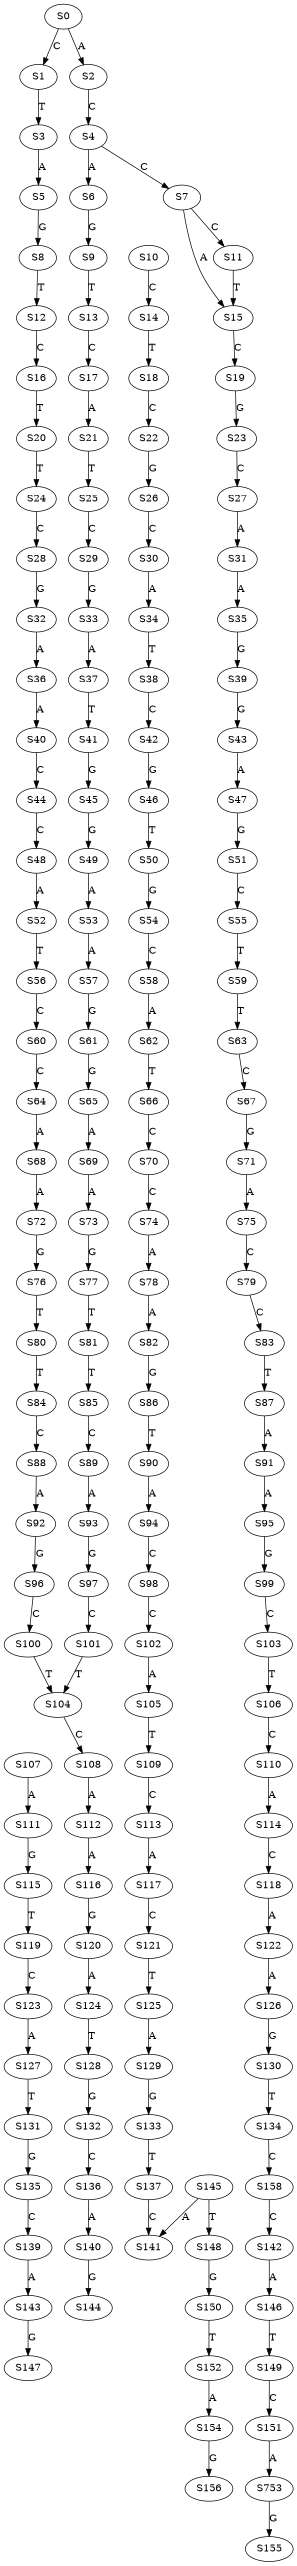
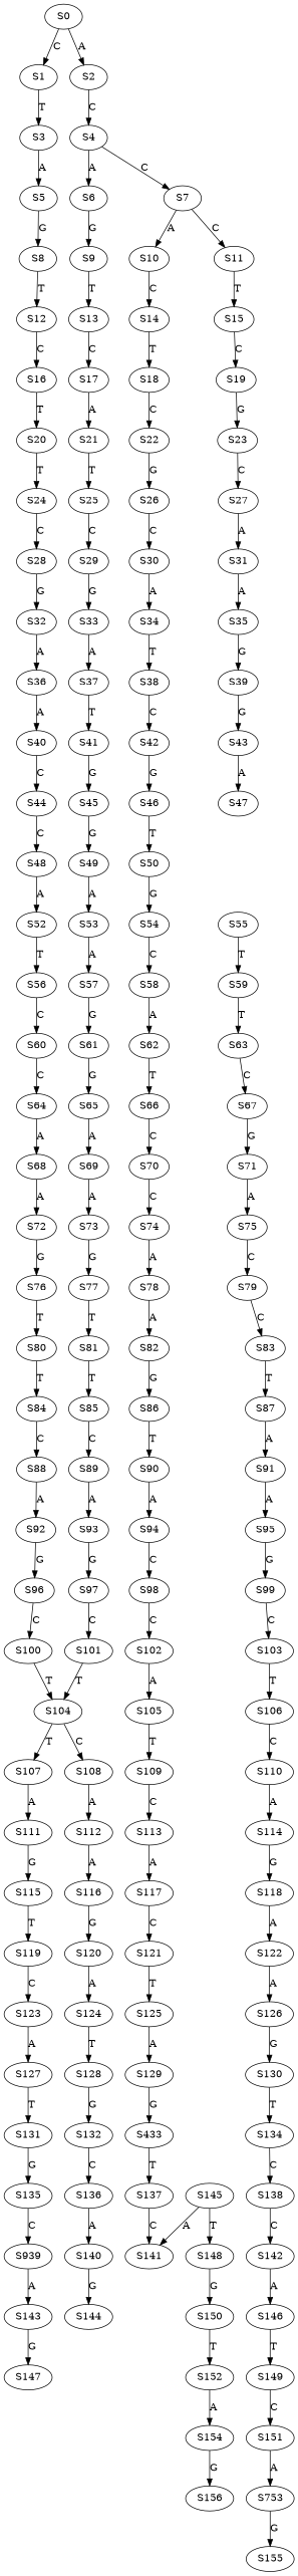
  strict digraph {
    S0
    S1
    S2
    S3
    S4
    S5
    S6
    S7
    S8
    S9
    S10
    S11
    S12
    S13
    S14
    S15
    S16
    S17
    S18
    S19
    S20
    S21
    S22
    S23
    S24
    S25
    S26
    S27
    S28
    S29
    S30
    S31
    S32
    S33
    S34
    S35
    S36
    S37
    S38
    S39
    S40
    S41
    S42
    S43
    S44
    S45
    S46
    S47
    S48
    S49
    S50
-   S51
    S52
    S53
    S54
    S55
    S56
    S57
    S58
    S59
    S60
    S61
    S62
    S63
    S64
    S65
    S66
    S67
    S68
    S69
    S70
    S71
    S72
    S73
    S74
    S75
    S76
    S77
    S78
    S79
    S80
    S81
    S82
    S83
    S84
    S85
    S86
    S87
    S88
    S89
    S90
    S91
    S92
    S93
    S94
    S95
    S96
    S97
    S98
    S99
    S100
    S101
    S102
    S103
    S104
    S105
    S106
    S107
    S108
    S109
    S110
    S111
    S112
    S113
    S114
    S115
    S116
    S117
    S118
    S119
    S120
    S121
    S122
    S123
    S124
    S125
    S126
    S127
    S128
    S129
    S130
    S131
    S132
-   S133
+   S133 [label=S433]
    S134
    S135
    S136
    S137
-   S138 [label=S158]
-   S139
+   S138
+   S139 [label=S939]
    S140
    S141
    S142
    S143
    S144
    S146
    S147
    S145
    S148
    S149
    S150
    S151
    S152
    n154 [label=S753]
    S154
    S155
    S156
    S0 -> S1 [label=C]
    S0 -> S2 [label=A]
    S1 -> S3 [label=T]
    S2 -> S4 [label=C]
    S3 -> S5 [label=A]
    S4 -> S6 [label=A]
    S4 -> S7 [label=C]
    S5 -> S8 [label=G]
    S6 -> S9 [label=G]
-   S7 -> S15 [label=A]
+   S7 -> S10 [label=A]
    S7 -> S11 [label=C]
    S8 -> S12 [label=T]
    S9 -> S13 [label=T]
    S10 -> S14 [label=C]
    S11 -> S15 [label=T]
    S12 -> S16 [label=C]
    S13 -> S17 [label=C]
    S14 -> S18 [label=T]
    S15 -> S19 [label=C]
    S16 -> S20 [label=T]
    S17 -> S21 [label=A]
    S18 -> S22 [label=C]
    S19 -> S23 [label=G]
    S20 -> S24 [label=T]
    S21 -> S25 [label=T]
    S22 -> S26 [label=G]
    S23 -> S27 [label=C]
    S24 -> S28 [label=C]
    S25 -> S29 [label=C]
    S26 -> S30 [label=C]
    S27 -> S31 [label=A]
    S28 -> S32 [label=G]
    S29 -> S33 [label=G]
    S30 -> S34 [label=A]
    S31 -> S35 [label=A]
    S32 -> S36 [label=A]
    S33 -> S37 [label=A]
    S34 -> S38 [label=T]
    S35 -> S39 [label=G]
    S36 -> S40 [label=A]
    S37 -> S41 [label=T]
    S38 -> S42 [label=C]
    S39 -> S43 [label=G]
    S40 -> S44 [label=C]
    S41 -> S45 [label=G]
    S42 -> S46 [label=G]
    S43 -> S47 [label=A]
    S44 -> S48 [label=C]
    S45 -> S49 [label=G]
    S46 -> S50 [label=T]
-   S47 -> S51 [label=G]
    S48 -> S52 [label=A]
    S49 -> S53 [label=A]
    S50 -> S54 [label=G]
-   S51 -> S55 [label=C]
    S52 -> S56 [label=T]
    S53 -> S57 [label=A]
    S54 -> S58 [label=C]
    S55 -> S59 [label=T]
    S56 -> S60 [label=C]
    S57 -> S61 [label=G]
    S58 -> S62 [label=A]
    S59 -> S63 [label=T]
    S60 -> S64 [label=C]
    S61 -> S65 [label=G]
    S62 -> S66 [label=T]
    S63 -> S67 [label=C]
    S64 -> S68 [label=A]
    S65 -> S69 [label=A]
    S66 -> S70 [label=C]
    S67 -> S71 [label=G]
    S68 -> S72 [label=A]
    S69 -> S73 [label=A]
    S70 -> S74 [label=C]
    S71 -> S75 [label=A]
    S72 -> S76 [label=G]
    S73 -> S77 [label=G]
    S74 -> S78 [label=A]
    S75 -> S79 [label=C]
    S76 -> S80 [label=T]
    S77 -> S81 [label=T]
    S78 -> S82 [label=A]
    S79 -> S83 [label=C]
    S80 -> S84 [label=T]
    S81 -> S85 [label=T]
    S82 -> S86 [label=G]
    S83 -> S87 [label=T]
    S84 -> S88 [label=C]
    S85 -> S89 [label=C]
    S86 -> S90 [label=T]
    S87 -> S91 [label=A]
    S88 -> S92 [label=A]
    S89 -> S93 [label=A]
    S90 -> S94 [label=A]
    S91 -> S95 [label=A]
    S92 -> S96 [label=G]
    S93 -> S97 [label=G]
    S94 -> S98 [label=C]
    S95 -> S99 [label=G]
    S96 -> S100 [label=C]
    S97 -> S101 [label=C]
    S98 -> S102 [label=C]
    S99 -> S103 [label=C]
    S100 -> S104 [label=T]
    S101 -> S104 [label=T]
    S102 -> S105 [label=A]
    S103 -> S106 [label=T]
+   S104 -> S107 [label=T]
    S104 -> S108 [label=C]
    S105 -> S109 [label=T]
    S106 -> S110 [label=C]
    S107 -> S111 [label=A]
    S108 -> S112 [label=A]
    S109 -> S113 [label=C]
    S110 -> S114 [label=A]
    S111 -> S115 [label=G]
    S112 -> S116 [label=A]
    S113 -> S117 [label=A]
-   S114 -> S118 [label=C]
+   S114 -> S118 [label=G]
    S115 -> S119 [label=T]
    S116 -> S120 [label=G]
    S117 -> S121 [label=C]
    S118 -> S122 [label=A]
    S119 -> S123 [label=C]
    S120 -> S124 [label=A]
    S121 -> S125 [label=T]
    S122 -> S126 [label=A]
    S123 -> S127 [label=A]
    S124 -> S128 [label=T]
    S125 -> S129 [label=A]
    S126 -> S130 [label=G]
    S127 -> S131 [label=T]
    S128 -> S132 [label=G]
    S129 -> S133 [label=G]
    S130 -> S134 [label=T]
    S131 -> S135 [label=G]
    S132 -> S136 [label=C]
    S133 -> S137 [label=T]
    S134 -> S138 [label=C]
    S135 -> S139 [label=C]
    S136 -> S140 [label=A]
    S137 -> S141 [label=C]
    S138 -> S142 [label=C]
    S139 -> S143 [label=A]
    S140 -> S144 [label=G]
    S142 -> S146 [label=A]
    S143 -> S147 [label=G]
    S146 -> S149 [label=T]
    S145 -> S141 [label=A]
    S145 -> S148 [label=T]
    S148 -> S150 [label=G]
    S149 -> S151 [label=C]
    S150 -> S152 [label=T]
    S151 -> n154 [label=A]
    S152 -> S154 [label=A]
    n154 -> S155 [label=G]
    S154 -> S156 [label=G]
  }
